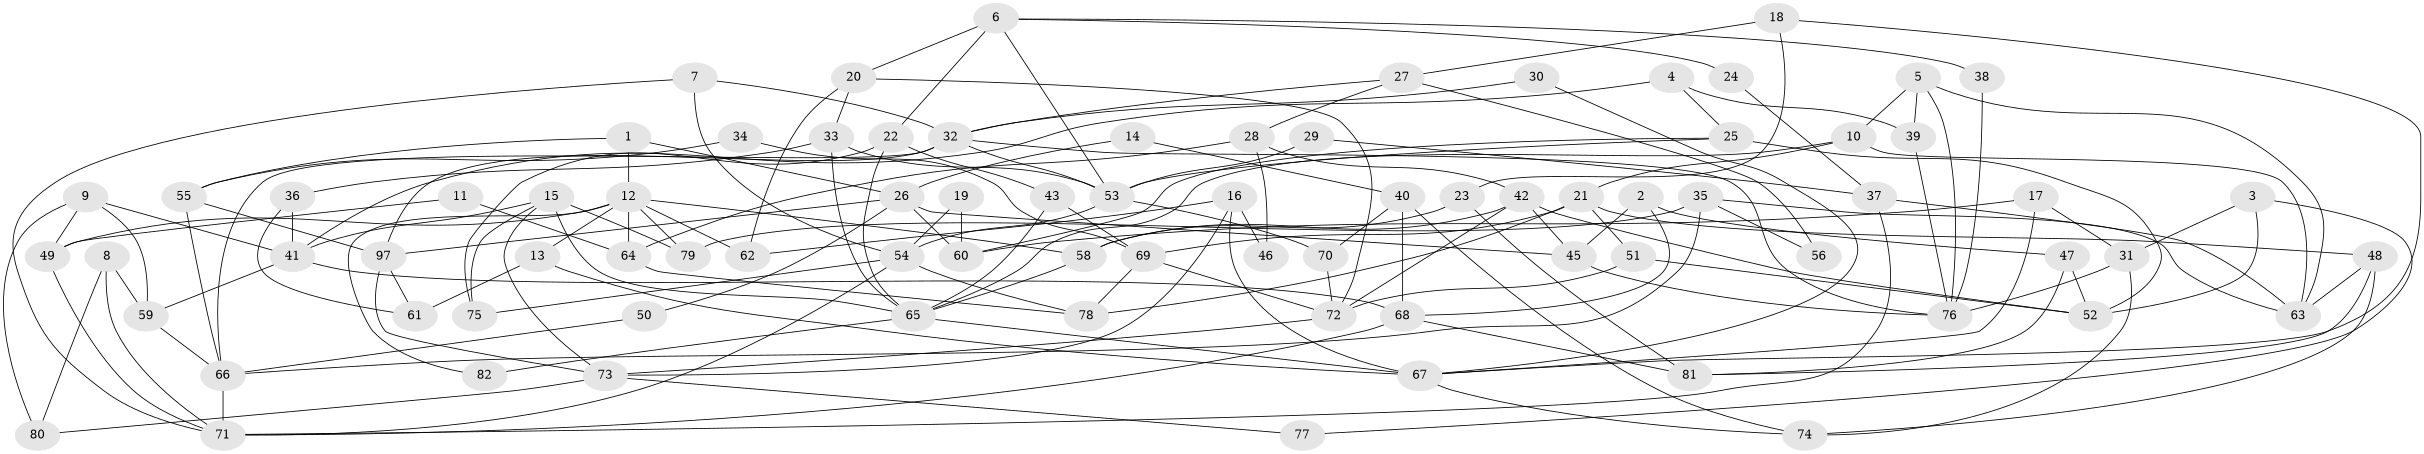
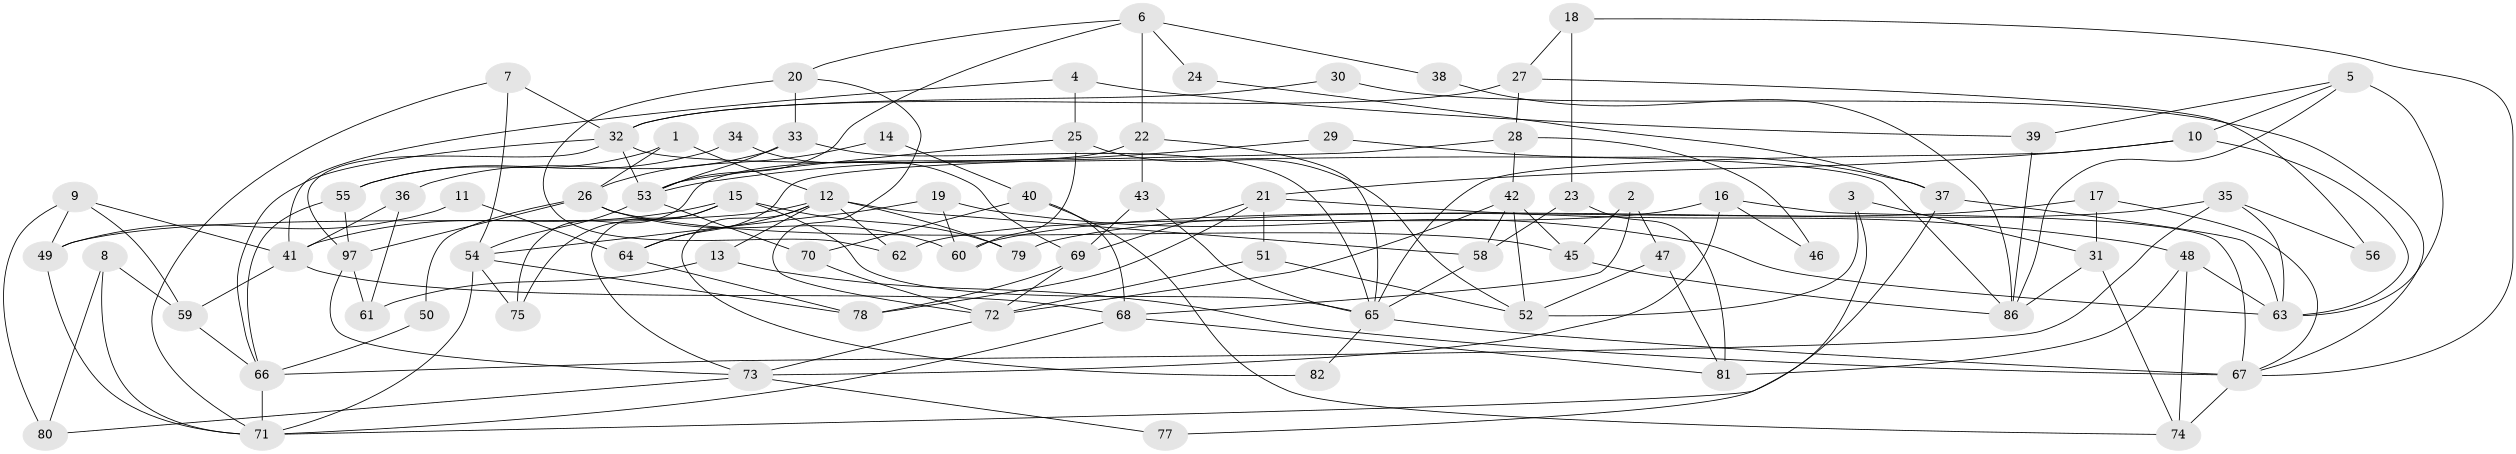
  graph {
    node [color=gray90 style=filled]
    1
    12
    26
    55
    49
    64
    13
    58
    62
    79
    82
    45
    60
    50
    n15 [label=97]
    66
    2
    47
    68
-   76
+   76 [label=86]
    52
    81
    71
    3
    31
    77
    74
    4
    25
    39
    41
    53
    59
    5
    10
    63
    21
    65
    6
    20
    22
    24
    38
    33
    72
    75
    43
    37
    54
    70
    7
    32
    78
    73
    80
    8
    9
    48
    51
    69
    67
    11
    61
    14
    40
    15
    16
    46
    17
    18
    23
    27
    28
    56
    19
    36
    42
    29
    30
    34
    35
    1 -- 12
    1 -- 26
    1 -- 55
    12 -- 49
    12 -- 64
    12 -- 13
    12 -- 58
    12 -- 62
    12 -- 79
    12 -- 82
    26 -- 45
    26 -- 60
    26 -- 50
    26 -- n15
    55 -- n15
    55 -- 66
    49 -- 71
    64 -- 78
    13 -- 67
    13 -- 61
    58 -- 65
    45 -- 76
    50 -- 66
    n15 -- 73
    n15 -- 61
    66 -- 71
    2 -- 45
    2 -- 47
    2 -- 68
    47 -- 52
    47 -- 81
    68 -- 81
    68 -- 71
    3 -- 52
    3 -- 31
    3 -- 77
    31 -- 76
    31 -- 74
    4 -- 25
    4 -- 39
    4 -- 41
    25 -- 60
    25 -- 52
    25 -- 53
    39 -- 76
    41 -- 68
    41 -- 59
    53 -- 54
    53 -- 70
    59 -- 66
    5 -- 76
    5 -- 39
    5 -- 10
    5 -- 63
    10 -- 63
    10 -- 21
    10 -- 65
    21 -- 78
    21 -- 48
    21 -- 51
    21 -- 69
    65 -- 82
    65 -- 67
    6 -- 53
    6 -- 20
    6 -- 22
    6 -- 24
    6 -- 38
    20 -- 62
    20 -- 33
    20 -- 72
    22 -- 65
    22 -- 75
    22 -- 43
    24 -- 37
    38 -- 76
    33 -- 53
    33 -- 65
    33 -- 36
    72 -- 73
    43 -- 65
    43 -- 69
    37 -- 71
    37 -- 63
    54 -- 71
    54 -- 75
    54 -- 78
    70 -- 72
    7 -- 71
    7 -- 54
    7 -- 32
    32 -- n15
    32 -- 66
    32 -- 76
    32 -- 53
    73 -- 77
    73 -- 80
    8 -- 71
    8 -- 59
    8 -- 80
    9 -- 49
    9 -- 41
    9 -- 59
    9 -- 80
    48 -- 81
    48 -- 74
    48 -- 63
    51 -- 52
    51 -- 72
    69 -- 72
    69 -- 78
    67 -- 74
    11 -- 49
    11 -- 64
    14 -- 26
    14 -- 40
    40 -- 68
    40 -- 74
    40 -- 70
    15 -- 79
    15 -- 41
    15 -- 65
    15 -- 75
    15 -- 73
    16 -- 62
    16 -- 73
    16 -- 67
    16 -- 46
    17 -- 60
    17 -- 31
    17 -- 67
    18 -- 67
    18 -- 23
    18 -- 27
    23 -- 58
    23 -- 81
    27 -- 32
    27 -- 28
    27 -- 56
    28 -- 64
    28 -- 46
    28 -- 42
    19 -- 60
+   19 -- 63
    19 -- 54
    36 -- 41
    36 -- 61
    42 -- 58
    42 -- 45
    42 -- 52
    42 -- 72
    29 -- 53
    29 -- 37
    30 -- 32
    30 -- 67
    34 -- 55
    34 -- 69
    35 -- 79
    35 -- 66
    35 -- 63
    35 -- 56
  }
